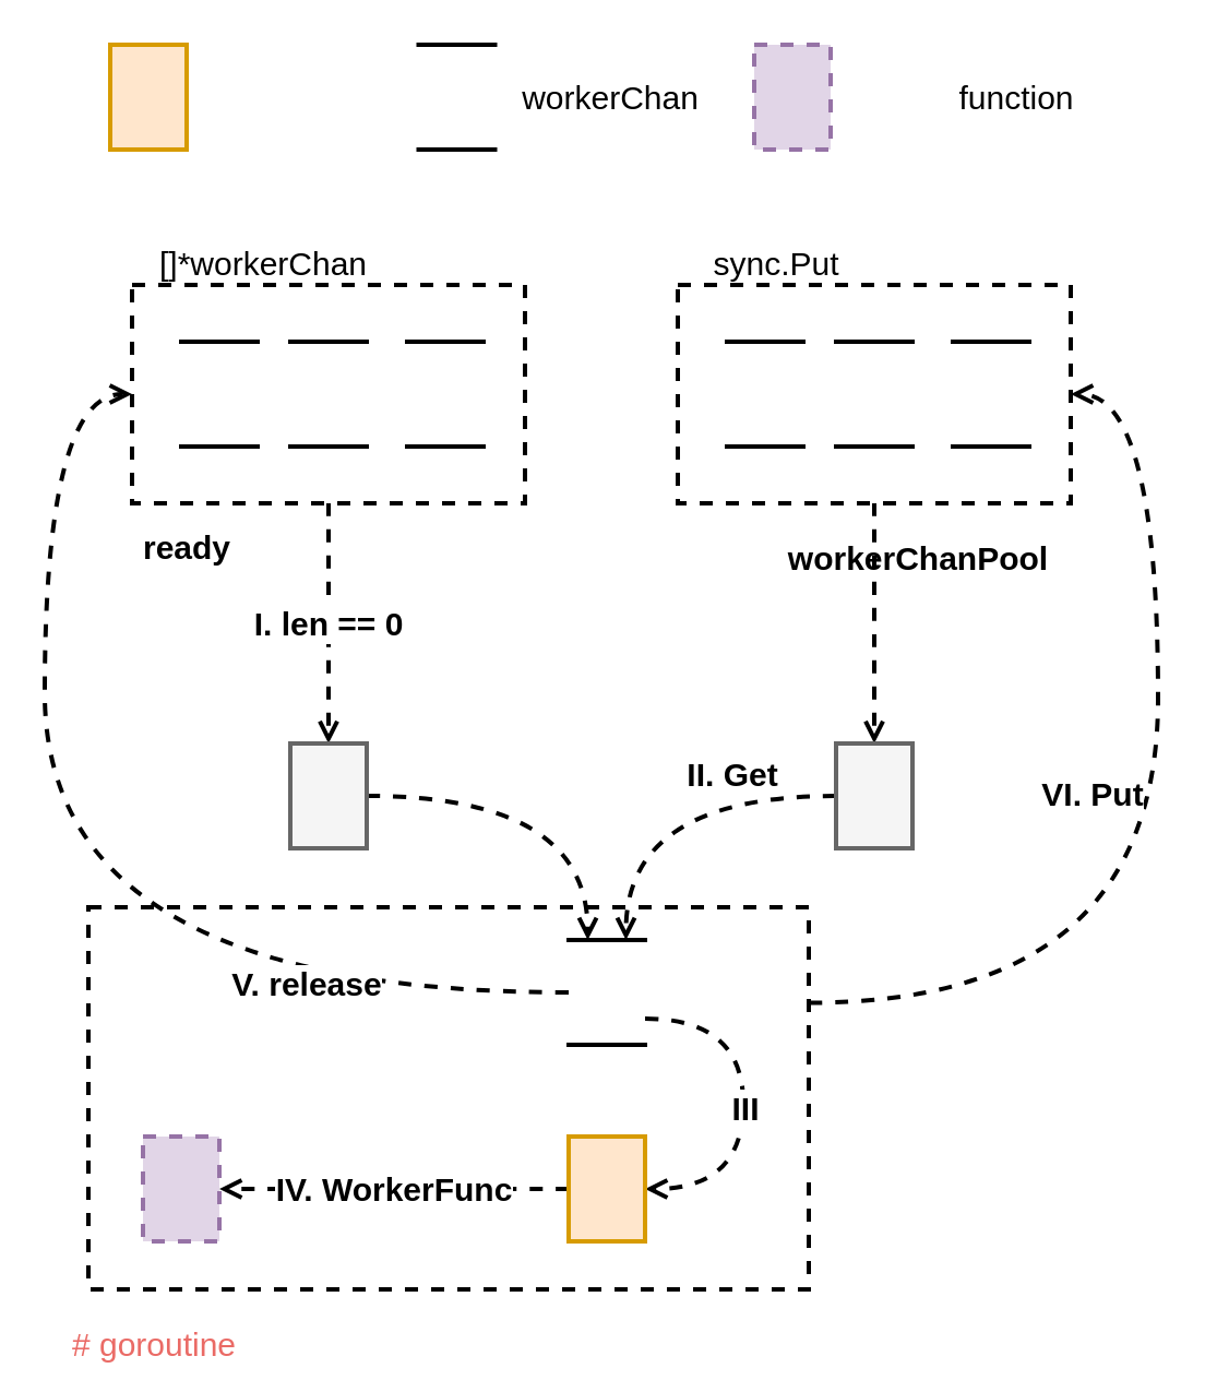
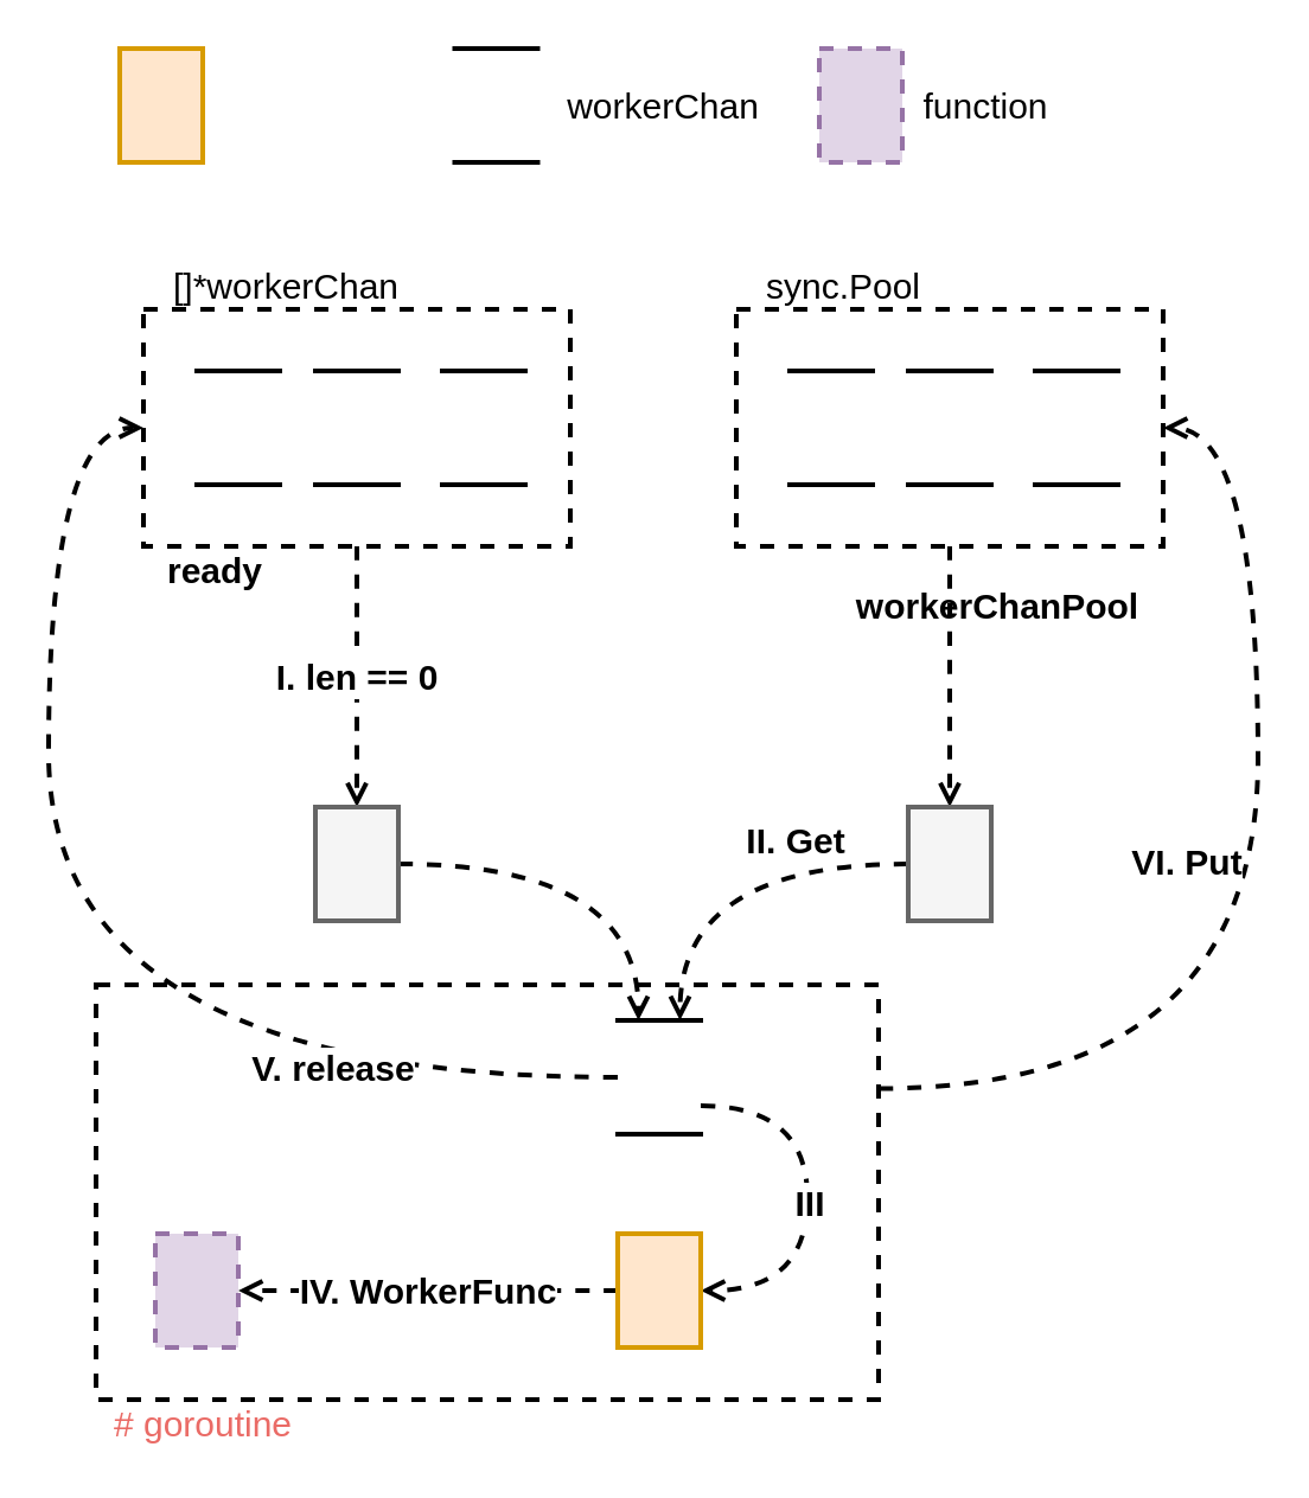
  <mxCell id="0" />
  <mxCell id="1" parent="0" />
  <mxCell id="2" value="" style="rounded=0;whiteSpace=wrap;html=1;strokeWidth=2;fontSize=15;fillColor=none;dashed=1;" parent="1" vertex="1"><mxGeometry x="40" y="415" width="330" height="175" as="geometry" /></mxCell>
  <mxCell id="3" value="" style="shape=partialRectangle;whiteSpace=wrap;html=1;left=0;right=0;fillColor=none;strokeWidth=2;" parent="1" vertex="1"><mxGeometry x="332.5" y="156" width="35" height="48" as="geometry" /></mxCell>
  <mxCell id="4" value="" style="shape=partialRectangle;whiteSpace=wrap;html=1;left=0;right=0;fillColor=none;strokeWidth=2;" parent="1" vertex="1"><mxGeometry x="382.5" y="156" width="35" height="48" as="geometry" /></mxCell>
  <mxCell id="5" value="" style="shape=partialRectangle;whiteSpace=wrap;html=1;left=0;right=0;fillColor=none;strokeWidth=2;" parent="1" vertex="1"><mxGeometry x="436" y="156" width="35" height="48" as="geometry" /></mxCell>
  <mxCell id="6" style="edgeStyle=orthogonalEdgeStyle;curved=1;rounded=0;orthogonalLoop=1;jettySize=auto;html=1;exitX=1;exitY=0.75;exitDx=0;exitDy=0;entryX=1;entryY=0.5;entryDx=0;entryDy=0;dashed=1;fontSize=15;endArrow=open;endFill=0;strokeWidth=2;" parent="1" source="10" target="12" edge="1"><mxGeometry relative="1" as="geometry"><Array as="points"><mxPoint x="340" y="466" /><mxPoint x="340" y="544" /></Array></mxGeometry></mxCell>
  <mxCell id="7" value="III" style="edgeLabel;html=1;align=center;verticalAlign=middle;resizable=0;points=[];fontSize=15;fontStyle=1" parent="6" vertex="1" connectable="0"><mxGeometry x="0.209" y="1" relative="1" as="geometry"><mxPoint x="-1" y="-17" as="offset" /></mxGeometry></mxCell>
  <mxCell id="8" value="V. release" style="edgeStyle=orthogonalEdgeStyle;curved=1;rounded=0;orthogonalLoop=1;jettySize=auto;html=1;exitX=0;exitY=0.5;exitDx=0;exitDy=0;entryX=0;entryY=0.5;entryDx=0;entryDy=0;dashed=1;fontSize=15;endArrow=open;endFill=0;strokeWidth=2;fontStyle=1" parent="1" source="10" target="17" edge="1"><mxGeometry x="-0.567" y="-4" relative="1" as="geometry"><Array as="points"><mxPoint x="20" y="454" /><mxPoint x="20" y="180" /></Array><mxPoint as="offset" /></mxGeometry></mxCell>
  <mxCell id="9" value="VI. Put" style="edgeStyle=orthogonalEdgeStyle;curved=1;rounded=0;orthogonalLoop=1;jettySize=auto;html=1;exitX=1;exitY=0.25;exitDx=0;exitDy=0;entryX=1;entryY=0.5;entryDx=0;entryDy=0;dashed=1;fontSize=15;endArrow=open;endFill=0;strokeWidth=2;fontStyle=1" parent="1" source="2" target="24" edge="1"><mxGeometry x="0.069" y="30" relative="1" as="geometry"><Array as="points"><mxPoint x="530" y="459" /><mxPoint x="530" y="180" /></Array><mxPoint as="offset" /></mxGeometry></mxCell>
  <mxCell id="10" value="" style="shape=partialRectangle;whiteSpace=wrap;html=1;left=0;right=0;fillColor=none;strokeWidth=2;" parent="1" vertex="1"><mxGeometry x="260" y="430" width="35" height="48" as="geometry" /></mxCell>
  <mxCell id="11" value="IV. WorkerFunc" style="edgeStyle=orthogonalEdgeStyle;curved=1;rounded=0;orthogonalLoop=1;jettySize=auto;html=1;exitX=0;exitY=0.5;exitDx=0;exitDy=0;entryX=1;entryY=0.5;entryDx=0;entryDy=0;dashed=1;fontSize=15;endArrow=open;endFill=0;strokeWidth=2;fontStyle=1" parent="1" source="12" target="13" edge="1"><mxGeometry relative="1" as="geometry" /></mxCell>
  <mxCell id="12" value="" style="rounded=0;whiteSpace=wrap;html=1;strokeWidth=2;fillColor=#ffe6cc;strokeColor=#d79b00;" parent="1" vertex="1"><mxGeometry x="260" y="520" width="35" height="48" as="geometry" /></mxCell>
  <mxCell id="13" value="" style="rounded=0;whiteSpace=wrap;html=1;strokeWidth=2;fillColor=#e1d5e7;dashed=1;strokeColor=#9673a6;" parent="1" vertex="1"><mxGeometry x="65" y="520" width="35" height="48" as="geometry" /></mxCell>
  <mxCell id="14" value="" style="rounded=0;whiteSpace=wrap;html=1;strokeWidth=2;fillColor=#ffe6cc;strokeColor=#d79b00;" parent="1" vertex="1"><mxGeometry x="50" y="20" width="35" height="48" as="geometry" /></mxCell>
  <mxCell id="15" value="" style="shape=partialRectangle;whiteSpace=wrap;html=1;left=0;right=0;fillColor=none;strokeWidth=2;" parent="1" vertex="1"><mxGeometry x="82.5" y="156" width="35" height="48" as="geometry" /></mxCell>
  <mxCell id="16" value="I. len == 0" style="edgeStyle=orthogonalEdgeStyle;curved=1;rounded=0;orthogonalLoop=1;jettySize=auto;html=1;exitX=0.5;exitY=1;exitDx=0;exitDy=0;entryX=0.5;entryY=0;entryDx=0;entryDy=0;dashed=1;fontSize=15;endArrow=open;endFill=0;strokeWidth=2;fontStyle=1" parent="1" source="17" target="28" edge="1"><mxGeometry relative="1" as="geometry" /></mxCell>
  <mxCell id="17" value="" style="rounded=0;whiteSpace=wrap;html=1;strokeWidth=2;fillColor=none;dashed=1;" parent="1" vertex="1"><mxGeometry x="60" y="130" width="180" height="100" as="geometry" /></mxCell>
  <mxCell id="18" value="" style="shape=partialRectangle;whiteSpace=wrap;html=1;left=0;right=0;fillColor=none;strokeWidth=2;" parent="1" vertex="1"><mxGeometry x="132.5" y="156" width="35" height="48" as="geometry" /></mxCell>
  <mxCell id="19" value="" style="shape=partialRectangle;whiteSpace=wrap;html=1;left=0;right=0;fillColor=none;strokeWidth=2;" parent="1" vertex="1"><mxGeometry x="186" y="156" width="35" height="48" as="geometry" /></mxCell>
- <mxCell id="20" value="ready" style="text;html=1;align=center;verticalAlign=middle;resizable=0;points=[];autosize=1;strokeColor=none;fillColor=none;fontStyle=1;fontSize=15;" parent="1" vertex="1"><mxGeometry x="55" y="240" width="60" height="20" as="geometry" /></mxCell>
- <mxCell id="21" value="sync.Put" style="text;html=1;align=center;verticalAlign=middle;resizable=0;points=[];autosize=1;strokeColor=none;fillColor=none;fontSize=15;fontStyle=0" parent="1" vertex="1"><mxGeometry x="315" y="110" width="80" height="20" as="geometry" /></mxCell>
+ <mxCell id="20" value="ready" style="text;html=1;align=center;verticalAlign=middle;resizable=0;points=[];autosize=1;strokeColor=none;fillColor=none;fontStyle=1;fontSize=15;" parent="1" vertex="1"><mxGeometry x="60" y="230" width="60" height="20" as="geometry" /></mxCell>
+ <mxCell id="21" value="sync.Pool" style="text;html=1;align=center;verticalAlign=middle;resizable=0;points=[];autosize=1;strokeColor=none;fillColor=none;fontSize=15;fontStyle=0" parent="1" vertex="1"><mxGeometry x="315" y="110" width="80" height="20" as="geometry" /></mxCell>
  <mxCell id="22" value="II. Get" style="edgeStyle=orthogonalEdgeStyle;curved=1;rounded=0;orthogonalLoop=1;jettySize=auto;html=1;entryX=0.75;entryY=0;entryDx=0;entryDy=0;dashed=1;fontSize=15;endArrow=open;endFill=0;strokeWidth=2;fontStyle=1;exitX=0;exitY=0.5;exitDx=0;exitDy=0;" parent="1" source="34" target="10" edge="1"><mxGeometry x="-0.414" y="-10" relative="1" as="geometry"><mxPoint x="320" y="300" as="sourcePoint" /><mxPoint as="offset" /></mxGeometry></mxCell>
  <mxCell id="23" style="edgeStyle=orthogonalEdgeStyle;curved=1;rounded=0;orthogonalLoop=1;jettySize=auto;html=1;exitX=0.5;exitY=1;exitDx=0;exitDy=0;entryX=0.5;entryY=0;entryDx=0;entryDy=0;dashed=1;fontSize=15;fontColor=#EA6B66;endArrow=open;endFill=0;strokeWidth=2;" parent="1" source="24" target="34" edge="1"><mxGeometry relative="1" as="geometry" /></mxCell>
  <mxCell id="24" value="" style="rounded=0;whiteSpace=wrap;html=1;strokeWidth=2;dashed=1;fontSize=15;fillColor=none;" parent="1" vertex="1"><mxGeometry x="310" y="130" width="180" height="100" as="geometry" /></mxCell>
  <mxCell id="25" value="workerChanPool" style="text;html=1;align=center;verticalAlign=middle;resizable=0;points=[];autosize=1;strokeColor=none;fillColor=none;fontSize=15;fontStyle=1" parent="1" vertex="1"><mxGeometry x="355" y="245" width="130" height="20" as="geometry" /></mxCell>
  <mxCell id="26" value="[]*workerChan" style="text;html=1;align=center;verticalAlign=middle;resizable=0;points=[];autosize=1;strokeColor=none;fillColor=none;fontSize=15;fontStyle=0" parent="1" vertex="1"><mxGeometry x="65" y="110" width="110" height="20" as="geometry" /></mxCell>
  <mxCell id="27" style="edgeStyle=orthogonalEdgeStyle;curved=1;rounded=0;orthogonalLoop=1;jettySize=auto;html=1;exitX=1;exitY=0.5;exitDx=0;exitDy=0;entryX=0.25;entryY=0;entryDx=0;entryDy=0;dashed=1;fontSize=15;endArrow=open;endFill=0;strokeWidth=2;" parent="1" source="28" target="10" edge="1"><mxGeometry relative="1" as="geometry" /></mxCell>
  <mxCell id="28" value="" style="rounded=0;whiteSpace=wrap;html=1;strokeWidth=2;fontSize=15;fillColor=#f5f5f5;strokeColor=#666666;fontColor=#333333;" parent="1" vertex="1"><mxGeometry x="132.5" y="340" width="35" height="48" as="geometry" /></mxCell>
  <mxCell id="29" value="" style="shape=partialRectangle;whiteSpace=wrap;html=1;left=0;right=0;fillColor=none;strokeWidth=2;" parent="1" vertex="1"><mxGeometry x="191.25" y="20" width="35" height="48" as="geometry" /></mxCell>
  <mxCell id="30" value="workerChan" style="text;html=1;align=center;verticalAlign=middle;resizable=0;points=[];autosize=1;strokeColor=none;fillColor=none;fontSize=15;" parent="1" vertex="1"><mxGeometry x="228.75" y="34" width="100" height="20" as="geometry" /></mxCell>
  <mxCell id="31" value="" style="rounded=0;whiteSpace=wrap;html=1;strokeWidth=2;fillColor=#e1d5e7;dashed=1;strokeColor=#9673a6;" parent="1" vertex="1"><mxGeometry x="345" y="20" width="35" height="48" as="geometry" /></mxCell>
- <mxCell id="32" value="function" style="text;html=1;align=center;verticalAlign=middle;resizable=0;points=[];autosize=1;strokeColor=none;fillColor=none;fontSize=15;" parent="1" vertex="1"><mxGeometry x="430" y="34" width="70" height="20" as="geometry" /></mxCell>
- <mxCell id="33" value="# goroutine" style="text;html=1;align=center;verticalAlign=middle;resizable=0;points=[];autosize=1;strokeColor=none;fillColor=none;fontSize=15;fontColor=#EA6B66;" parent="1" vertex="1"><mxGeometry x="25" y="605" width="90" height="20" as="geometry" /></mxCell>
+ <mxCell id="32" value="function" style="text;html=1;align=center;verticalAlign=middle;resizable=0;points=[];autosize=1;strokeColor=none;fillColor=none;fontSize=15;" parent="1" vertex="1"><mxGeometry x="380" y="34" width="70" height="20" as="geometry" /></mxCell>
+ <mxCell id="33" value="# goroutine" style="text;html=1;align=center;verticalAlign=middle;resizable=0;points=[];autosize=1;strokeColor=none;fillColor=none;fontSize=15;fontColor=#EA6B66;" parent="1" vertex="1"><mxGeometry x="40" y="590" width="90" height="20" as="geometry" /></mxCell>
  <mxCell id="34" value="" style="rounded=0;whiteSpace=wrap;html=1;strokeWidth=2;fontSize=15;fontColor=#333333;fillColor=#f5f5f5;strokeColor=#666666;" parent="1" vertex="1"><mxGeometry x="382.5" y="340" width="35" height="48" as="geometry" /></mxCell>
